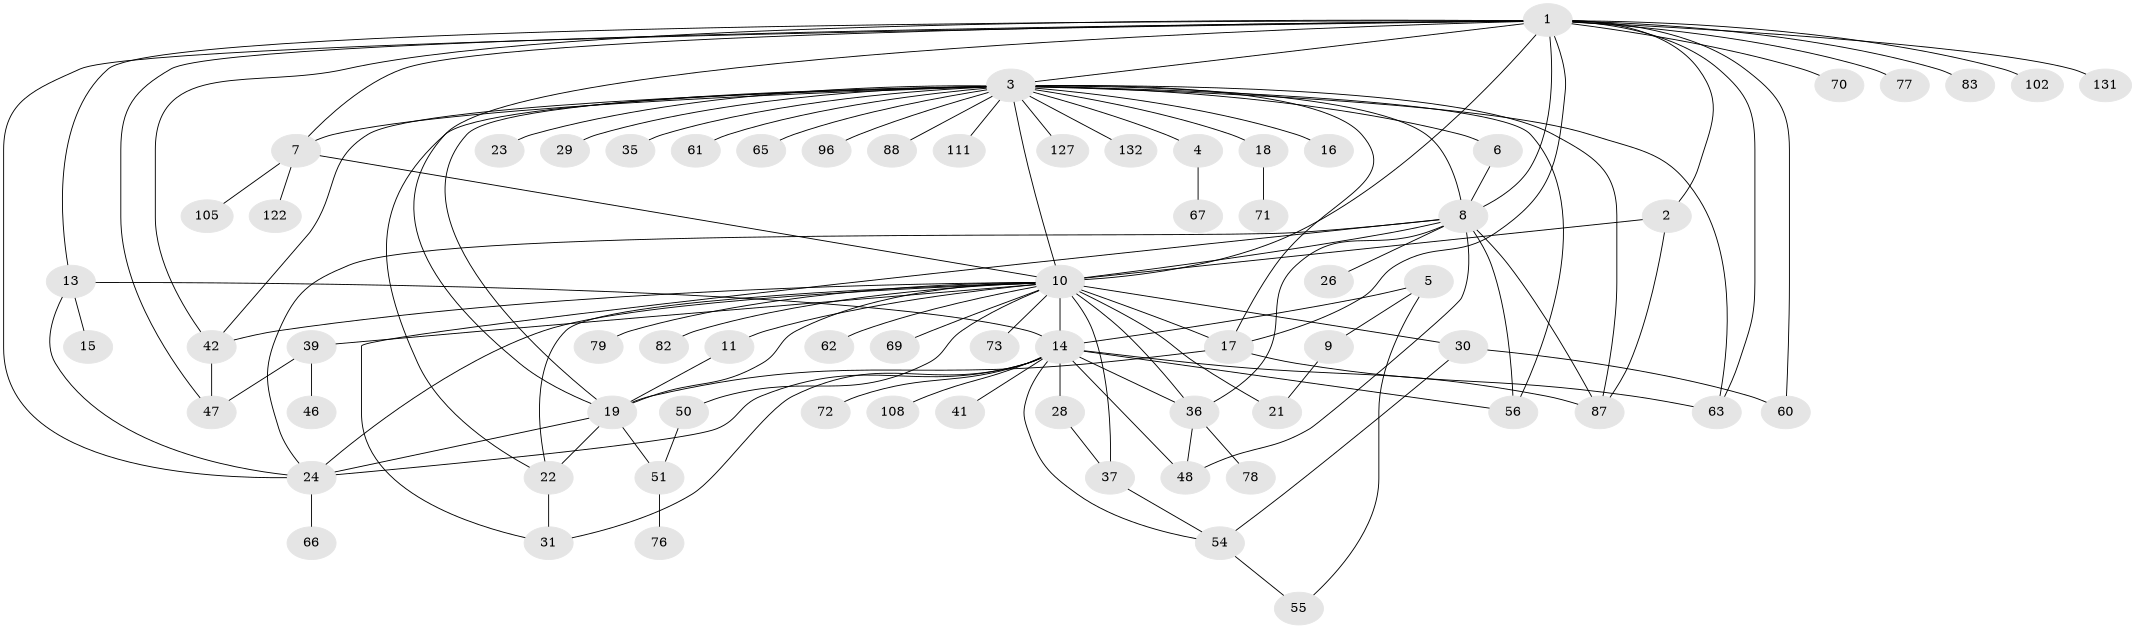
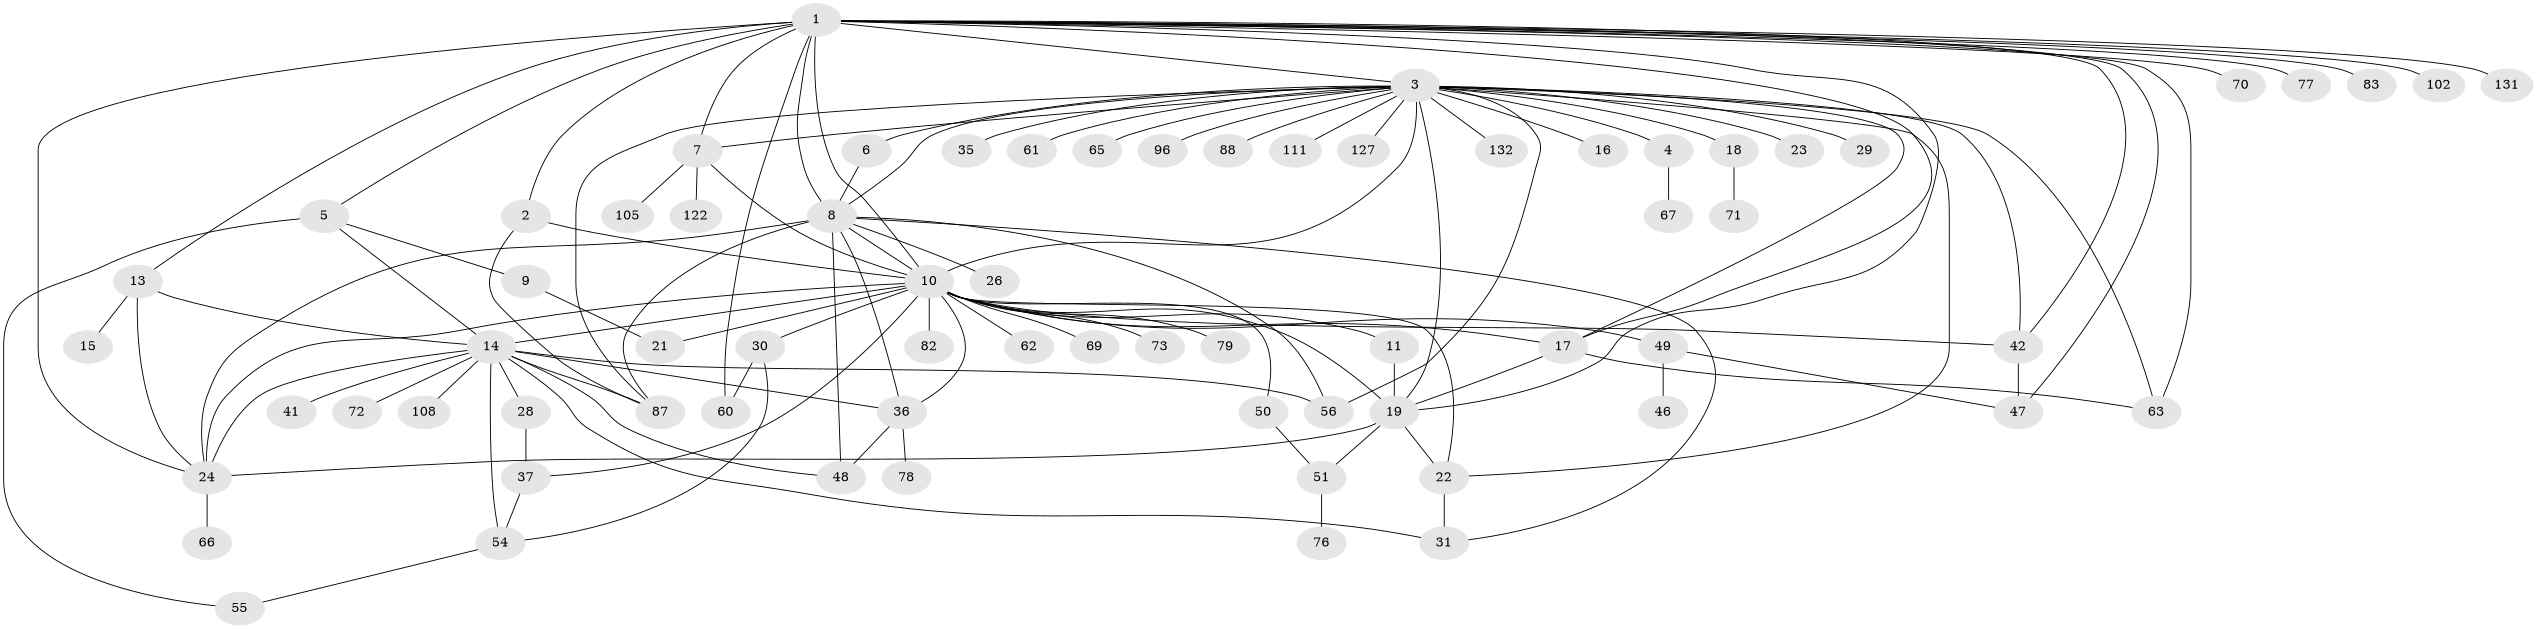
  graph {
    node [color=gray90 style=filled]
    1 [super="+75"]
    2
    3
    5
    7 [super="+38"]
    8 [super="+12+34"]
    10 [super="+33+94+115+136+128+124+112+92+27+20+25"]
    13 [super="+57"]
    17 [super="+68+126+53"]
    19 [super="+98+135+142"]
    24 [super="+97"]
    42 [super="+106"]
    47 [super="+89"]
    60 [super="+125"]
    63 [super="+114"]
    70
    77
    83 [super="+140"]
    102
    131
    87 [super="+139+104"]
    4
    6
    16
    18
    22 [super="+107+90"]
    23
    29
    35
    56 [super="+133+118"]
    61
    65 [super="+100+103"]
    n33 [label=96]
    88
    111
    127
    132
    9
    14 [super="+45+58"]
    55
    105
    122
    31
    26
    36
    48 [super="+110"]
    21
    11
    30 [super="+134"]
    37
-   39
+   39 [label=49]
    50
    62
    69
    73
    79
    82 [super="+91"]
    15
    51 [super="+81"]
    66
    67
    71
    28
    41
    54
    72
    108
    78
    46
    76 [super="+84"]
    1 -- 2
    1 -- 3
+   1 -- 5
    1 -- 7
    1 -- 8 [weight=4]
    1 -- 10 [weight=4]
    1 -- 13
    1 -- 17
    1 -- 19
    1 -- 24
    1 -- 42
    1 -- 47
    1 -- 60
    1 -- 63
    1 -- 70
    1 -- 77
    1 -- 83
    1 -- 102
    1 -- 131
    2 -- 10
    2 -- 87
    3 -- 7
    3 -- 8
    3 -- 10 [weight=4]
    3 -- 17
    3 -- 19
    3 -- 42
    3 -- 63
    3 -- 87 [weight=2]
    3 -- 4
    3 -- 6
    3 -- 16
    3 -- 18
    3 -- 22
    3 -- 23
    3 -- 29
    3 -- 35
    3 -- 56
    3 -- 61
    3 -- 65
    3 -- n33
    3 -- 88
    3 -- 111
    3 -- 127
    3 -- 132
    5 -- 9
    5 -- 14
    5 -- 55
    7 -- 10
    7 -- 105
    7 -- 122
    8 -- 10 [weight=5]
    8 -- 24
    8 -- 87 [weight=2]
    8 -- 56
    8 -- 31
    8 -- 26
    8 -- 36
    8 -- 48
    10 -- 17
    10 -- 19
    10 -- 24 [weight=2]
    10 -- 42
    10 -- 22
    10 -- 14 [weight=5]
    10 -- 36 [weight=2]
    10 -- 21
    10 -- 11
    10 -- 30
    10 -- 37
    10 -- 39
    10 -- 50
    10 -- 62
    10 -- 69 [weight=2]
    10 -- 73
    10 -- 79 [weight=2]
    10 -- 82
    13 -- 24
    13 -- 14
    13 -- 15
    17 -- 19
    17 -- 63
    19 -- 24
    19 -- 22
    19 -- 51
    24 -- 66
    42 -- 47
    4 -- 67
    6 -- 8
    18 -- 71
    22 -- 31
    9 -- 21
    14 -- 24
    14 -- 87
    14 -- 56
    14 -- 31
    14 -- 36
    14 -- 48
    14 -- 28
    14 -- 41
    14 -- 54
    14 -- 72
    14 -- 108
    36 -- 48
    36 -- 78
    11 -- 19
    30 -- 60
    30 -- 54
    37 -- 54
    39 -- 47
    39 -- 46
    50 -- 51
    51 -- 76
    28 -- 37
    54 -- 55
  }
